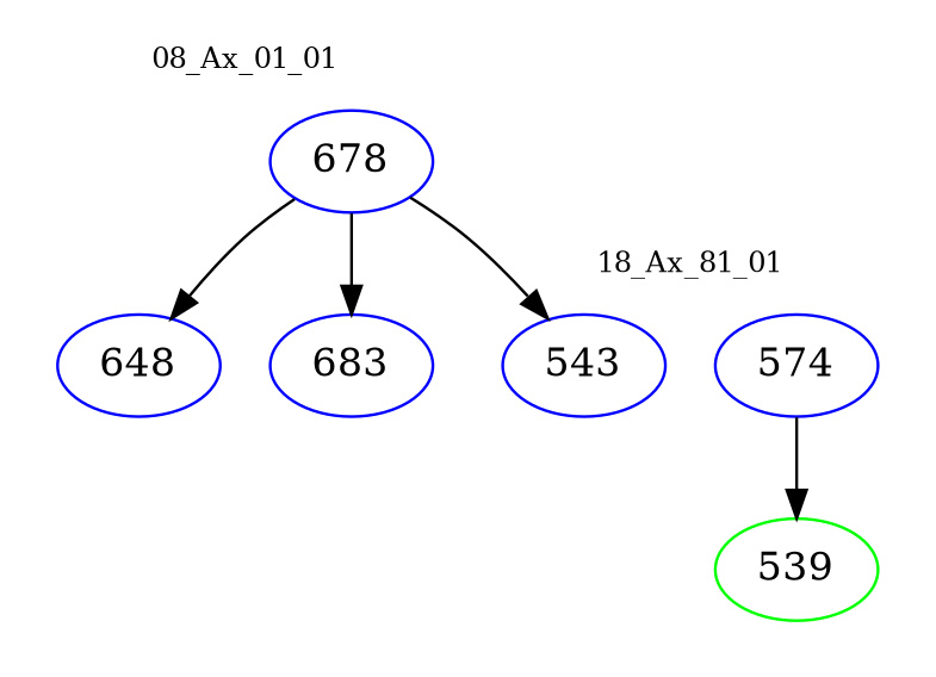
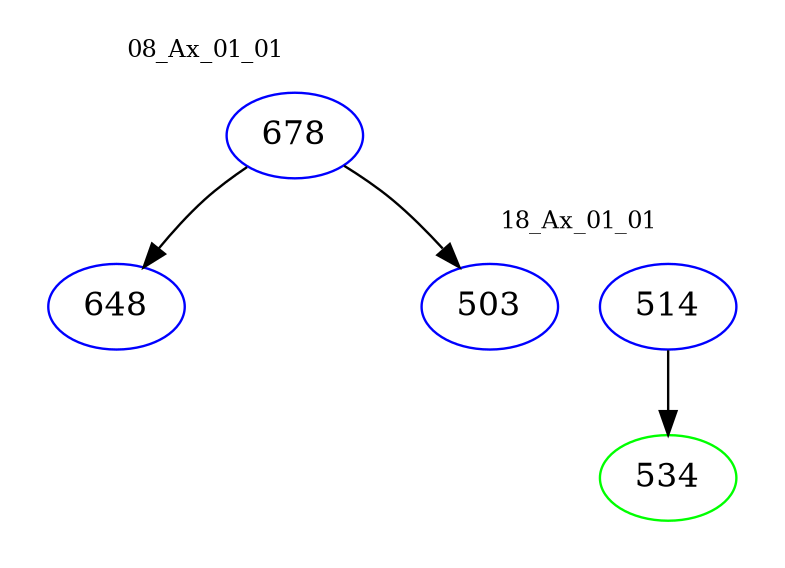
  digraph {
    node [color=blue]
    edge [color=black]
-   n1 [label=574]
-   n2 [label=543]
-   n3 [color=green label=539]
+   n1 [label=514]
+   n2 [label=503]
+   n3 [color=green label=534]
    n4 [label=678]
    n5 [label=648]
-   n6 [label=683]
    subgraph cluster_1 {
      color=white
      fontsize=10
-     label="18_Ax_81_01"
+     label="18_Ax_01_01"
      n1
      n2
      n3
    }
    subgraph cluster_2 {
      color=white
      fontsize=10
      label="08_Ax_01_01"
      n4
      n5
-     n6
    }
    n1 -> n3
    n4 -> n2
    n4 -> n5
-   n4 -> n6
  }
